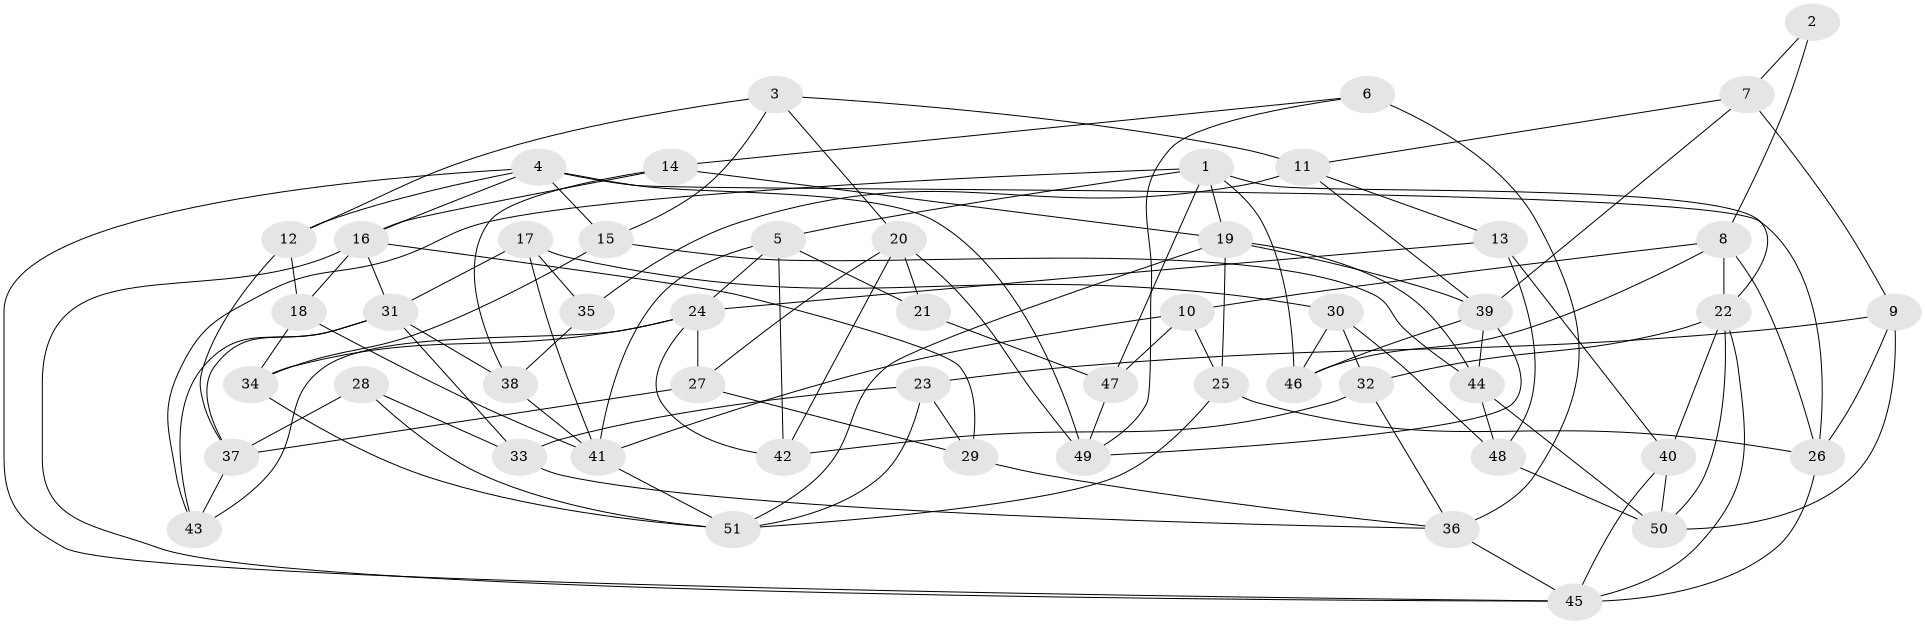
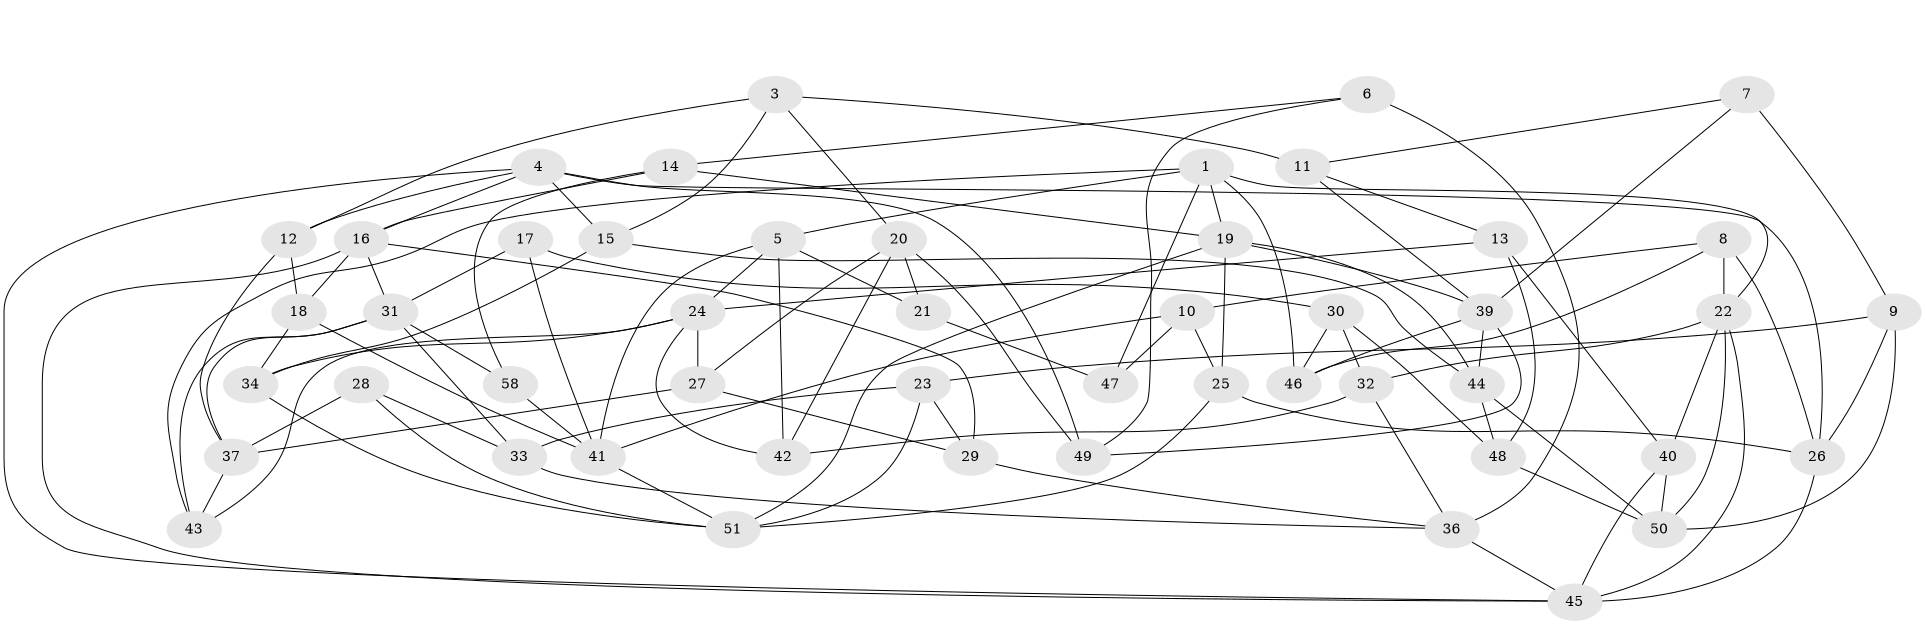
  graph {
    node [color=gray90 style=filled]
    edge [weight=1.0]
    1
    5
    19
    22
    43
    46
    47
    21
    24
    41
    42
    39
    25
    44
    51
    45
    50
    40
    32
    49
-   2
    7
    8
    11
    9
    26
    10
    3
    12
    15
    20
    13
-   35
    18
    37
    34
    27
    4
    16
    29
    31
    6
    14
    36
-   38
+   38 [label=58]
    23
    33
    48
    17
    30
    28
    1 -- 5
    1 -- 19
    1 -- 22
    1 -- 43
    1 -- 46
    1 -- 47
    5 -- 21 [weight=2.0]
    5 -- 24
    5 -- 41
    5 -- 42
    19 -- 39
    19 -- 25
    19 -- 44
    19 -- 51
    22 -- 45
    22 -- 50
    22 -- 40
    22 -- 32
-   47 -- 49
    21 -- 47
    24 -- 43
    24 -- 42
    24 -- 34
    24 -- 27
    41 -- 51
    39 -- 46
    39 -- 44
    39 -- 49
    25 -- 51
    25 -- 26
    44 -- 50 [weight=2.0]
    44 -- 48
    40 -- 45
    40 -- 50
    32 -- 42
    32 -- 36
-   2 -- 7
-   2 -- 8 [weight=2.0]
    7 -- 39
    7 -- 11
    7 -- 9
    8 -- 22
    8 -- 46
    8 -- 26 [weight=2.0]
    8 -- 10
    11 -- 39
    11 -- 13
-   11 -- 35 [weight=2.0]
    9 -- 50
    9 -- 26
    9 -- 23
    26 -- 45
    10 -- 47
    10 -- 41
    10 -- 25
    3 -- 11
    3 -- 12
    3 -- 15
    3 -- 20
    12 -- 18
    12 -- 37
    15 -- 44
    15 -- 34
    20 -- 21
    20 -- 42
    20 -- 49 [weight=2.0]
    20 -- 27
    13 -- 24
    13 -- 40
    13 -- 48
-   35 -- 38
    18 -- 41
    18 -- 34
    37 -- 43
    34 -- 51
    27 -- 37
    27 -- 29
    4 -- 45
    4 -- 49
    4 -- 26
    4 -- 12
    4 -- 15
    4 -- 16
    16 -- 45
    16 -- 18
    16 -- 29
    16 -- 31
    29 -- 36
    31 -- 43
    31 -- 37
    31 -- 38
    31 -- 33
    6 -- 49
    6 -- 14
    6 -- 36 [weight=2.0]
    14 -- 19
    14 -- 16
    14 -- 38
    36 -- 45
    38 -- 41
    23 -- 51
    23 -- 29
    23 -- 33
    33 -- 36
    48 -- 50
    17 -- 41
-   17 -- 35
    17 -- 31
    17 -- 30
    30 -- 46
    30 -- 32
    30 -- 48
    28 -- 51
    28 -- 37 [weight=2.0]
    28 -- 33
  }
